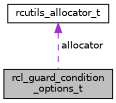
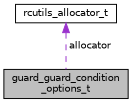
  digraph {
    node [color=black fontname=Helvetica fontsize=10 shape=record style=filled]
-   n1 [fillcolor=grey75 fontcolor=black height=0.2 label="rcl_guard_condition\l_options_t" width=0.4]
+   n1 [fillcolor=grey75 fontcolor=black height=0.2 label="guard_guard_condition\l_options_t" width=0.4]
    n2 [fillcolor=white height=0.2 label=rcutils_allocator_t width=0.4]
    n2 -> n1 [color=darkorchid3 dir=back fontname=Helvetica fontsize=10 label=" allocator" labelfontname=Helvetica labelfontsize=10 style=dashed]
  }
